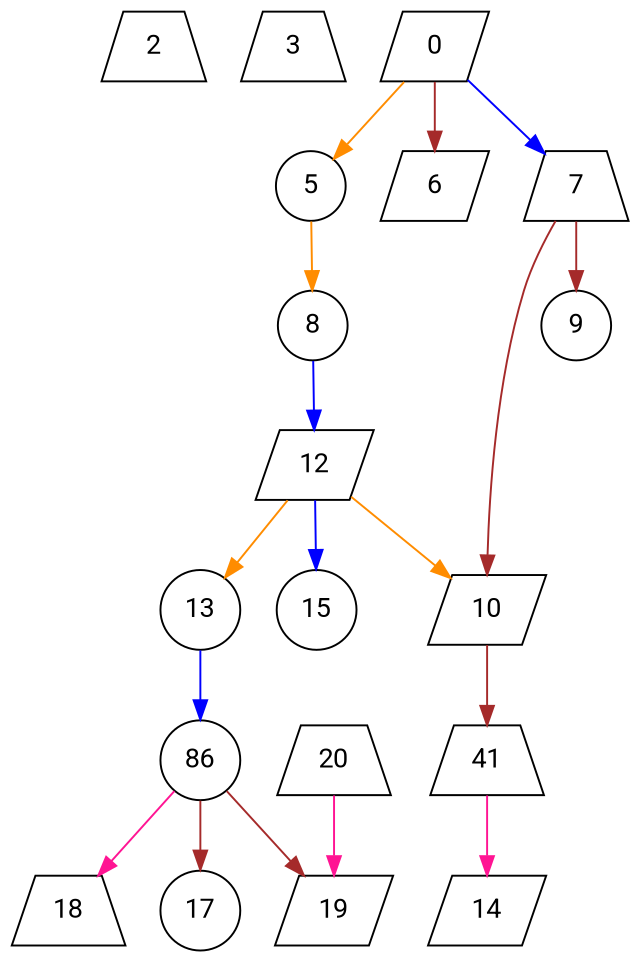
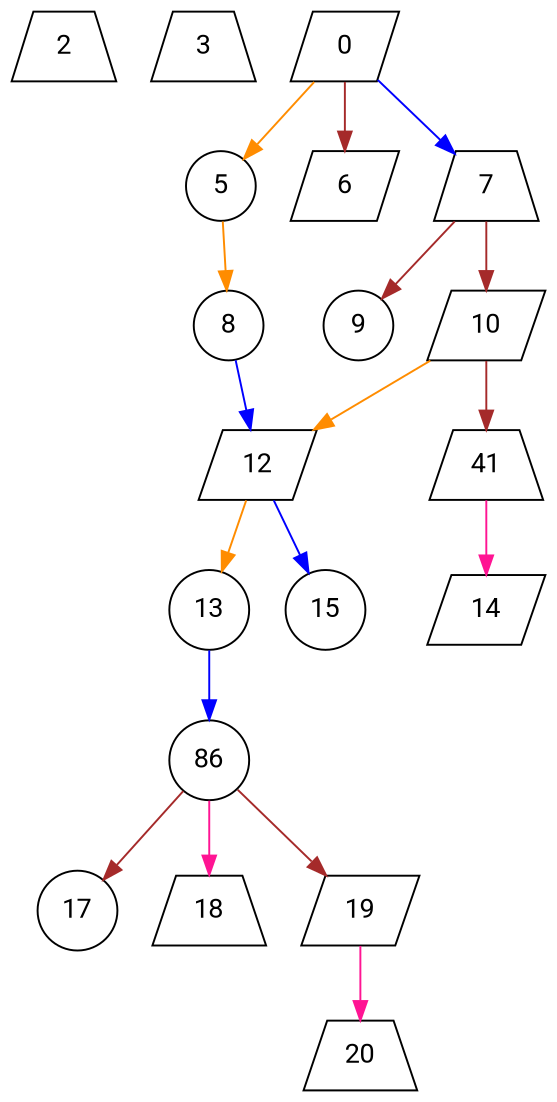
  digraph {
    fontname=Roboto
    node [alpha=0.14 fontname=Roboto shape=circle]
    edge [color=brown fontname=Roboto]
    2 [expect_size=26074112 shape=trapezium]
    3 [alpha=0.07 expect_size=35127296 shape=trapezium]
    n3 [alpha=0.08 expect_size=41779200 label=0 shape=parallelogram]
    5 [alpha=0.03 expect_size=23354368]
    6 [alpha=0.02 expect_size=5484544 shape=parallelogram]
    7 [alpha=0.18 expect_size=40488960 shape=trapezium]
    8 [alpha=0.16 expect_size=8585216]
    9 [alpha=0.03 expect_size=43415552]
    10 [expect_size=25660416 shape=parallelogram]
    12 [alpha=0.06 expect_size=32066560 shape=parallelogram]
    n11 [alpha=0.02 expect_size=26084352 label=41 shape=trapezium]
    13 [alpha=0.00 expect_size=18239488]
    15 [alpha=0.08 expect_size=5263360]
    14 [alpha=0.11 expect_size=33870848 shape=parallelogram]
    n15 [alpha=0.06 expect_size=11381760 label=86]
    17 [expect_size=16393216]
    18 [alpha=0.19 expect_size=12702720 shape=trapezium]
    19 [alpha=0.17 expect_size=49560576 shape=parallelogram]
    20 [alpha=0.17 expect_size=8691712 shape=trapezium]
    n3 -> 5 [color=darkorange]
    n3 -> 6
    n3 -> 7 [color=blue]
    5 -> 8 [color=darkorange]
    7 -> 9
    7 -> 10
    8 -> 12 [color=blue]
-   12 -> 10 [color=darkorange]
+   10 -> 12 [color=darkorange]
    10 -> n11
    12 -> 13 [color=darkorange]
    12 -> 15 [color=blue]
    n11 -> 14 [color=deeppink]
    13 -> n15 [color=blue]
    n15 -> 17
    n15 -> 18 [color=deeppink]
    n15 -> 19
-   20 -> 19 [color=deeppink]
+   19 -> 20 [color=deeppink]
  }
